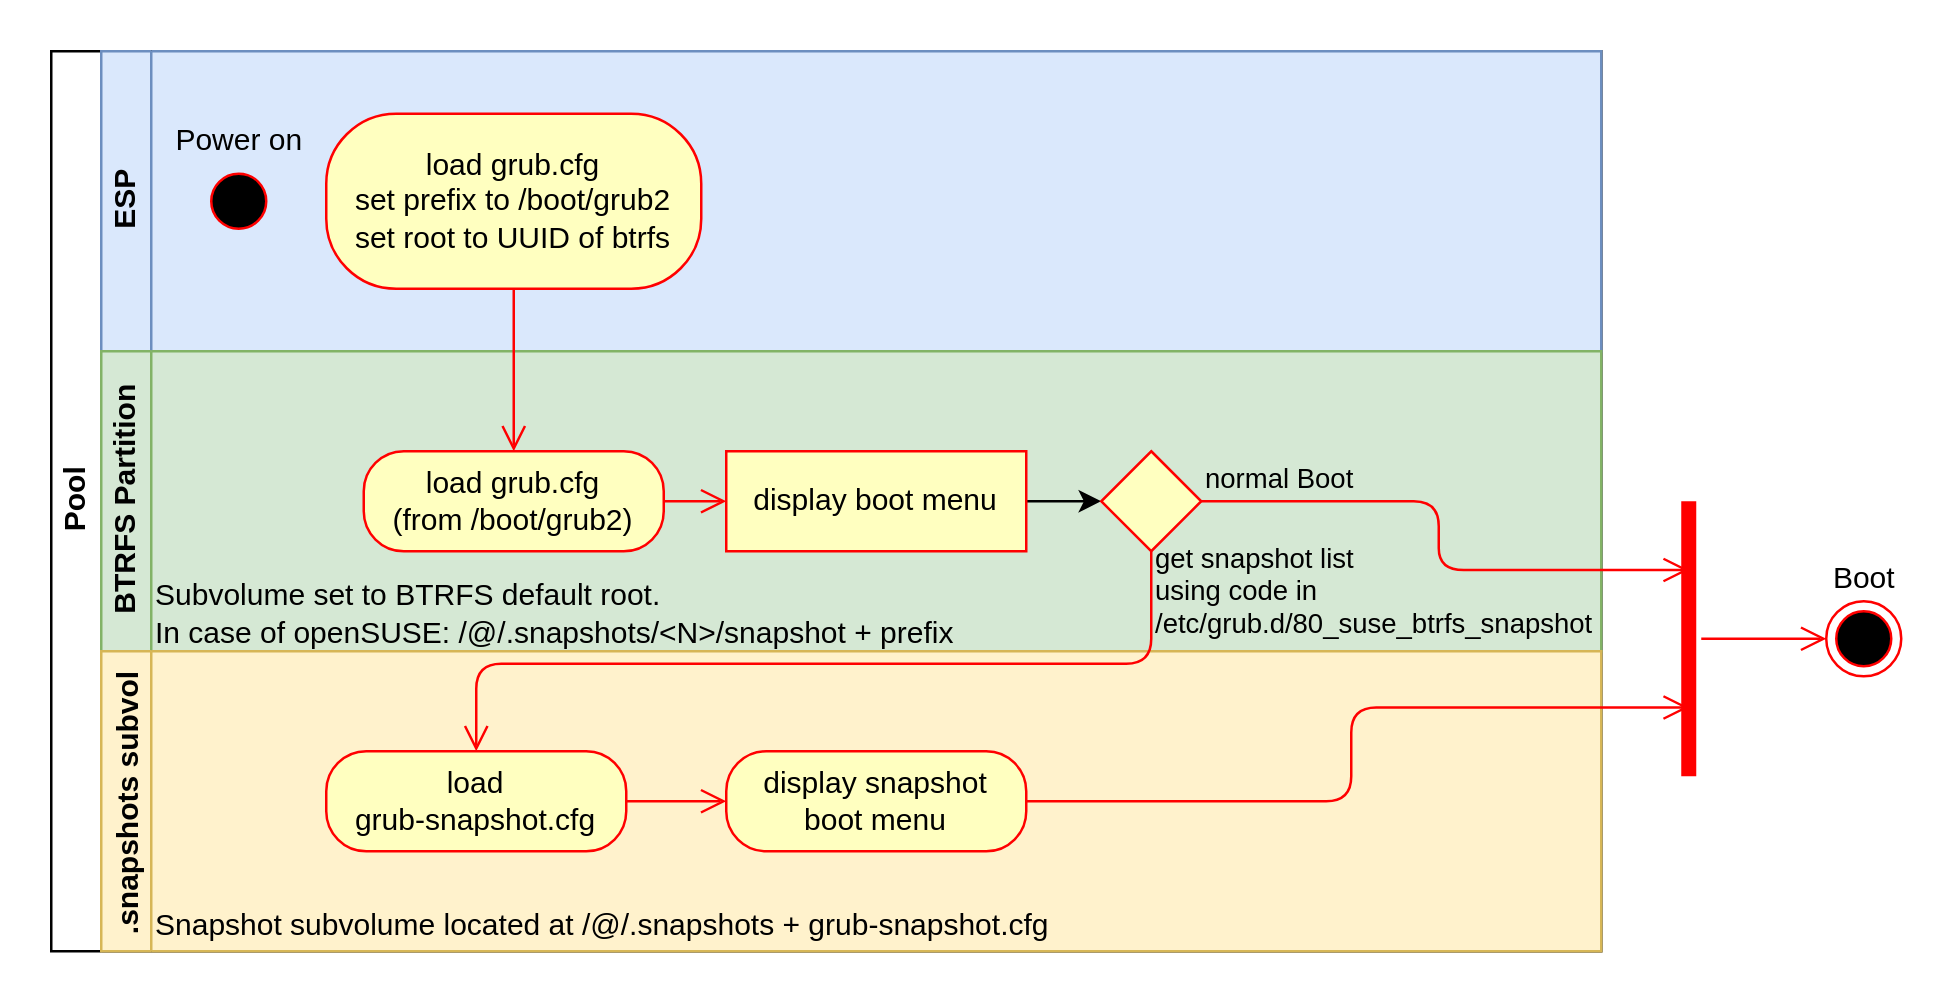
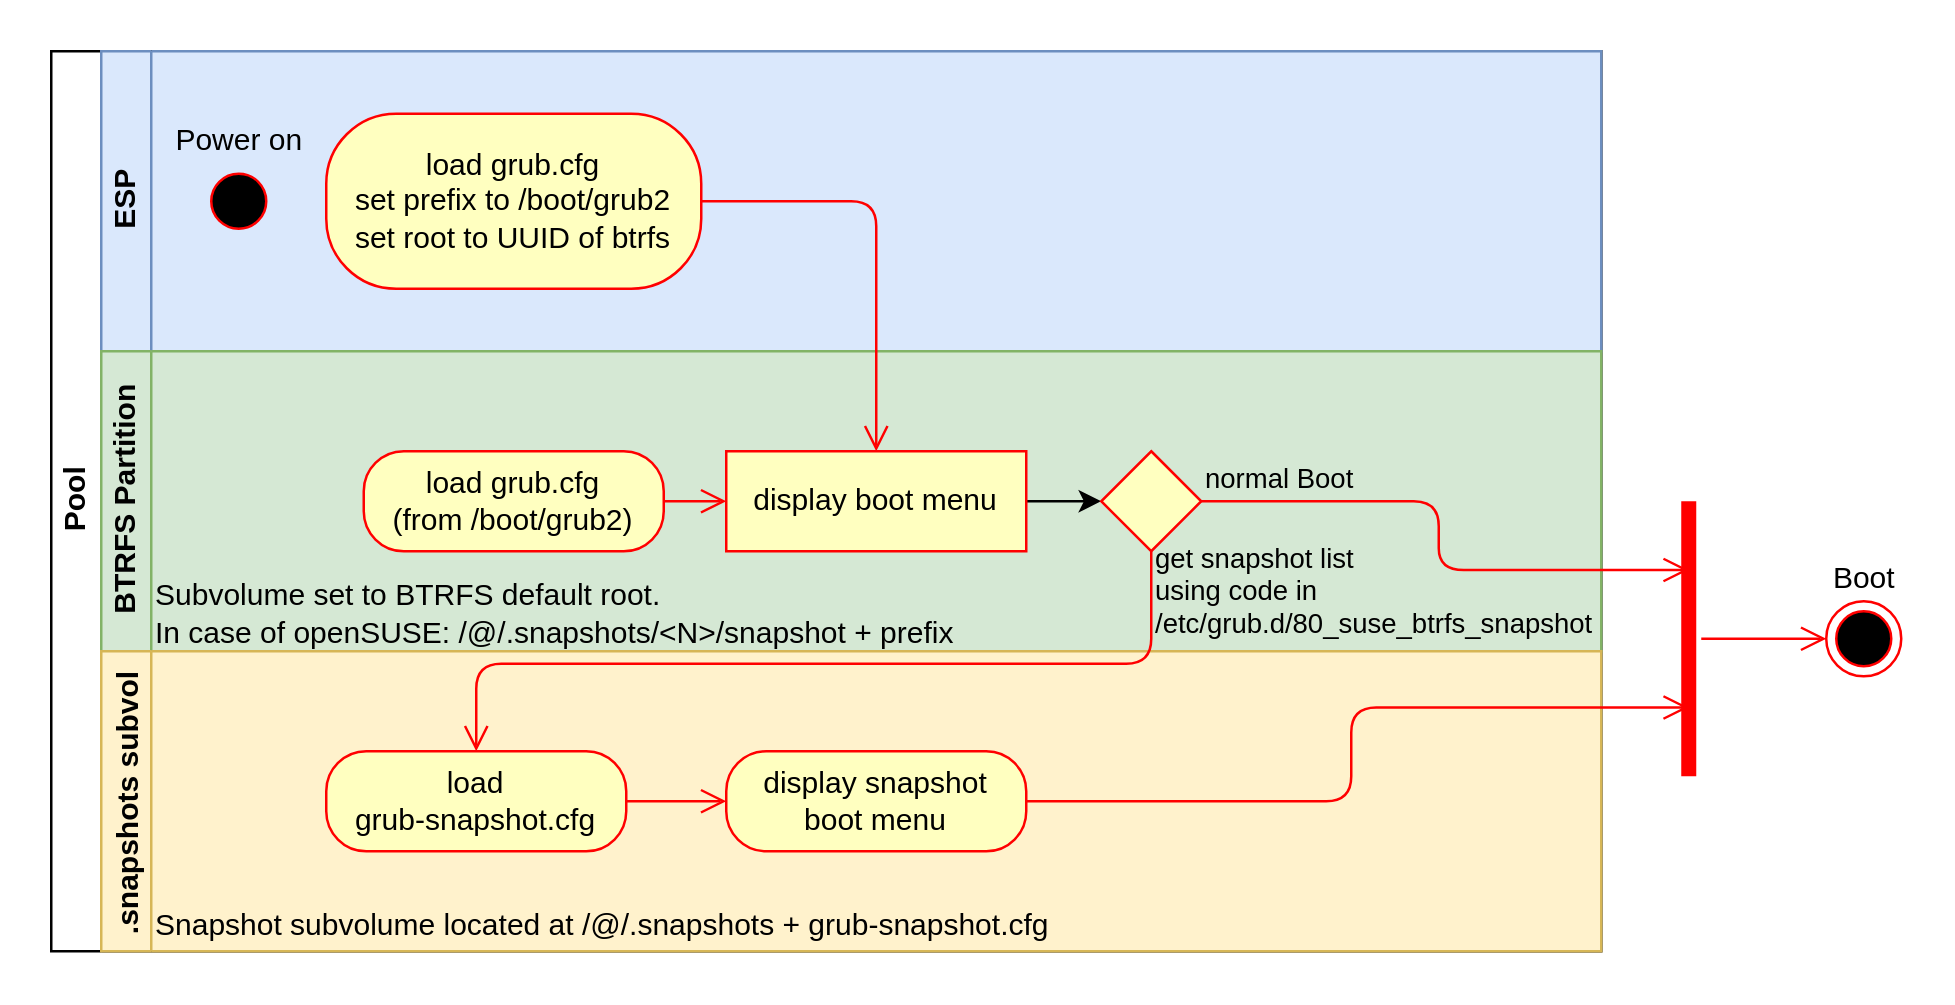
  <mxCell id="0" />
  <mxCell id="1" parent="0" />
  <mxCell id="2" value="Pool" style="swimlane;html=1;childLayout=stackLayout;resizeParent=1;resizeParentMax=0;horizontal=0;startSize=20;horizontalStack=0;glass=0;shadow=0;sketch=0;rounded=0;" vertex="1" parent="1"><mxGeometry x="20" y="20" width="620" height="360" as="geometry" /></mxCell>
  <mxCell id="3" value="ESP" style="swimlane;html=1;startSize=20;horizontal=0;fillColor=#dae8fc;strokeColor=#6c8ebf;swimlaneFillColor=#DAE8FC;" vertex="1" parent="2"><mxGeometry x="20" width="600" height="120" as="geometry" /></mxCell>
  <mxCell id="4" value="load grub.cfg&lt;br&gt;set prefix to /boot/grub2&lt;br&gt;set root to UUID of btrfs" style="rounded=1;whiteSpace=wrap;html=1;arcSize=40;fontColor=#000000;fillColor=#ffffc0;strokeColor=#ff0000;" vertex="1" parent="3"><mxGeometry x="90" y="25" width="150" height="70" as="geometry" /></mxCell>
  <mxCell id="5" value="Power on&lt;br&gt;" style="ellipse;html=1;shape=startState;fillColor=#000000;strokeColor=#ff0000;labelPosition=center;verticalLabelPosition=top;align=center;verticalAlign=bottom;" vertex="1" parent="3"><mxGeometry x="40" y="45" width="30" height="30" as="geometry" /></mxCell>
  <mxCell id="6" value="BTRFS Partition" style="swimlane;html=1;startSize=20;horizontal=0;fillColor=#d5e8d4;strokeColor=#82b366;swimlaneFillColor=#D5E8D4;" vertex="1" parent="2"><mxGeometry x="20" y="120" width="600" height="120" as="geometry"><mxRectangle x="20" y="120" width="460" height="20" as="alternateBounds" /></mxGeometry></mxCell>
  <mxCell id="7" value="load grub.cfg&lt;br&gt;(from /boot/grub2)" style="rounded=1;whiteSpace=wrap;html=1;arcSize=40;fontColor=#000000;fillColor=#ffffc0;strokeColor=#ff0000;" vertex="1" parent="6"><mxGeometry x="105" y="40" width="120" height="40" as="geometry" /></mxCell>
  <mxCell id="8" value="" style="edgeStyle=orthogonalEdgeStyle;html=1;verticalAlign=bottom;endArrow=open;endSize=8;strokeColor=#ff0000;entryX=0;entryY=0.5;entryDx=0;entryDy=0;" edge="1" source="7" parent="6" target="10"><mxGeometry relative="1" as="geometry"><mxPoint x="200" y="60" as="targetPoint" /></mxGeometry></mxCell>
  <mxCell id="9" style="edgeStyle=orthogonalEdgeStyle;rounded=0;orthogonalLoop=1;jettySize=auto;html=1;entryX=0;entryY=0.5;entryDx=0;entryDy=0;" edge="1" parent="6" source="10" target="12"><mxGeometry relative="1" as="geometry" /></mxCell>
  <mxCell id="10" value="display boot menu" style="whiteSpace=wrap;html=1;arcSize=40;fontColor=#000000;fillColor=#ffffc0;strokeColor=#ff0000;rounded=0;" vertex="1" parent="6"><mxGeometry x="250" y="40" width="120" height="40" as="geometry" /></mxCell>
  <mxCell id="11" value="Subvolume set to BTRFS default root. &lt;br&gt;In case of openSUSE: /@/.snapshots/&amp;lt;N&amp;gt;/snapshot + prefix" style="text;html=1;align=left;verticalAlign=middle;resizable=0;points=[];autosize=1;" vertex="1" parent="6"><mxGeometry x="20" y="90" width="330" height="30" as="geometry" /></mxCell>
  <mxCell id="12" value="" style="rhombus;whiteSpace=wrap;html=1;fillColor=#ffffc0;strokeColor=#ff0000;" vertex="1" parent="6"><mxGeometry x="400" y="40" width="40" height="40" as="geometry" /></mxCell>
- <mxCell id="13" value="" style="edgeStyle=orthogonalEdgeStyle;html=1;verticalAlign=bottom;endArrow=open;endSize=8;strokeColor=#ff0000;entryX=0.5;entryY=0;entryDx=0;entryDy=0;align=left;labelBackgroundColor=none;" edge="1" source="4" parent="2" target="7"><mxGeometry relative="1" as="geometry"><mxPoint x="120" y="150" as="targetPoint" /></mxGeometry></mxCell>
+ <mxCell id="13" value="" style="edgeStyle=orthogonalEdgeStyle;html=1;verticalAlign=bottom;endArrow=open;endSize=8;strokeColor=#ff0000;align=left;labelBackgroundColor=none;" edge="1" source="4" parent="2" target="10"><mxGeometry relative="1" as="geometry"><mxPoint x="120" y="150" as="targetPoint" /></mxGeometry></mxCell>
  <mxCell id="14" value=".snapshots subvol" style="swimlane;startSize=20;horizontal=0;rounded=0;shadow=0;glass=0;sketch=0;fillColor=#fff2cc;strokeColor=#d6b656;swimlaneFillColor=#FFF2CC;" vertex="1" parent="2"><mxGeometry x="20" y="240" width="600" height="120" as="geometry" /></mxCell>
  <mxCell id="15" value="Snapshot subvolume located at /@/.snapshots + grub-snapshot.cfg" style="text;html=1;align=left;verticalAlign=middle;resizable=0;points=[];autosize=1;" vertex="1" parent="14"><mxGeometry x="20" y="100" width="370" height="20" as="geometry" /></mxCell>
  <mxCell id="16" value="load &lt;br&gt;grub-snapshot.cfg" style="rounded=1;whiteSpace=wrap;html=1;arcSize=40;fontColor=#000000;fillColor=#ffffc0;strokeColor=#ff0000;shadow=0;glass=0;sketch=0;" vertex="1" parent="14"><mxGeometry x="90" y="40" width="120" height="40" as="geometry" /></mxCell>
  <mxCell id="17" value="" style="edgeStyle=orthogonalEdgeStyle;html=1;verticalAlign=bottom;endArrow=open;endSize=8;strokeColor=#ff0000;align=center;" edge="1" source="16" parent="14" target="18"><mxGeometry relative="1" as="geometry"><mxPoint x="250" y="60" as="targetPoint" /></mxGeometry></mxCell>
  <mxCell id="18" value="display snapshot&lt;br&gt;boot menu" style="rounded=1;whiteSpace=wrap;html=1;arcSize=40;fontColor=#000000;fillColor=#ffffc0;strokeColor=#ff0000;shadow=0;glass=0;sketch=0;" vertex="1" parent="14"><mxGeometry x="250" y="40" width="120" height="40" as="geometry" /></mxCell>
  <mxCell id="19" value="get snapshot list&lt;br&gt;using code in&lt;br&gt;/etc/grub.d/80_suse_btrfs_snapshot" style="edgeStyle=orthogonalEdgeStyle;html=1;align=left;verticalAlign=top;endArrow=open;endSize=8;strokeColor=#ff0000;entryX=0.5;entryY=0;entryDx=0;entryDy=0;labelBackgroundColor=none;" edge="1" source="12" parent="2" target="16"><mxGeometry x="-1" y="-10" relative="1" as="geometry"><mxPoint x="70" y="270" as="targetPoint" /><Array as="points"><mxPoint x="440" y="245" /><mxPoint x="170" y="245" /></Array><mxPoint x="10" y="-10" as="offset" /></mxGeometry></mxCell>
  <mxCell id="20" value="" style="shape=line;html=1;strokeWidth=6;strokeColor=#ff0000;rounded=0;shadow=0;glass=0;sketch=0;gradientColor=none;direction=north;" vertex="1" parent="1"><mxGeometry x="670" y="200" width="10" height="110" as="geometry" /></mxCell>
  <mxCell id="21" value="" style="edgeStyle=orthogonalEdgeStyle;html=1;verticalAlign=bottom;endArrow=open;endSize=8;strokeColor=#ff0000;labelBackgroundColor=none;align=center;" edge="1" source="20" parent="1"><mxGeometry relative="1" as="geometry"><mxPoint x="730" y="255" as="targetPoint" /></mxGeometry></mxCell>
  <mxCell id="22" value="normal Boot" style="edgeStyle=orthogonalEdgeStyle;html=1;align=left;verticalAlign=bottom;endArrow=open;endSize=8;strokeColor=#ff0000;entryX=0.75;entryY=0.5;entryDx=0;entryDy=0;exitX=1;exitY=0.5;exitDx=0;exitDy=0;labelPosition=right;verticalLabelPosition=top;labelBackgroundColor=none;entryPerimeter=0;" edge="1" source="12" parent="1" target="20"><mxGeometry x="-1" relative="1" as="geometry"><mxPoint x="590" y="200" as="targetPoint" /></mxGeometry></mxCell>
  <mxCell id="23" value="" style="edgeStyle=orthogonalEdgeStyle;html=1;verticalAlign=bottom;endArrow=open;endSize=8;strokeColor=#ff0000;align=center;entryX=0.25;entryY=0.5;entryDx=0;entryDy=0;entryPerimeter=0;" edge="1" source="18" parent="1" target="20"><mxGeometry relative="1" as="geometry"><mxPoint x="590" y="320" as="targetPoint" /></mxGeometry></mxCell>
  <mxCell id="24" value="Boot&lt;br&gt;" style="ellipse;html=1;shape=endState;fillColor=#000000;strokeColor=#ff0000;rounded=0;shadow=0;glass=0;sketch=0;labelPosition=center;verticalLabelPosition=top;align=center;verticalAlign=bottom;" vertex="1" parent="1"><mxGeometry x="730" y="240" width="30" height="30" as="geometry" /></mxCell>
